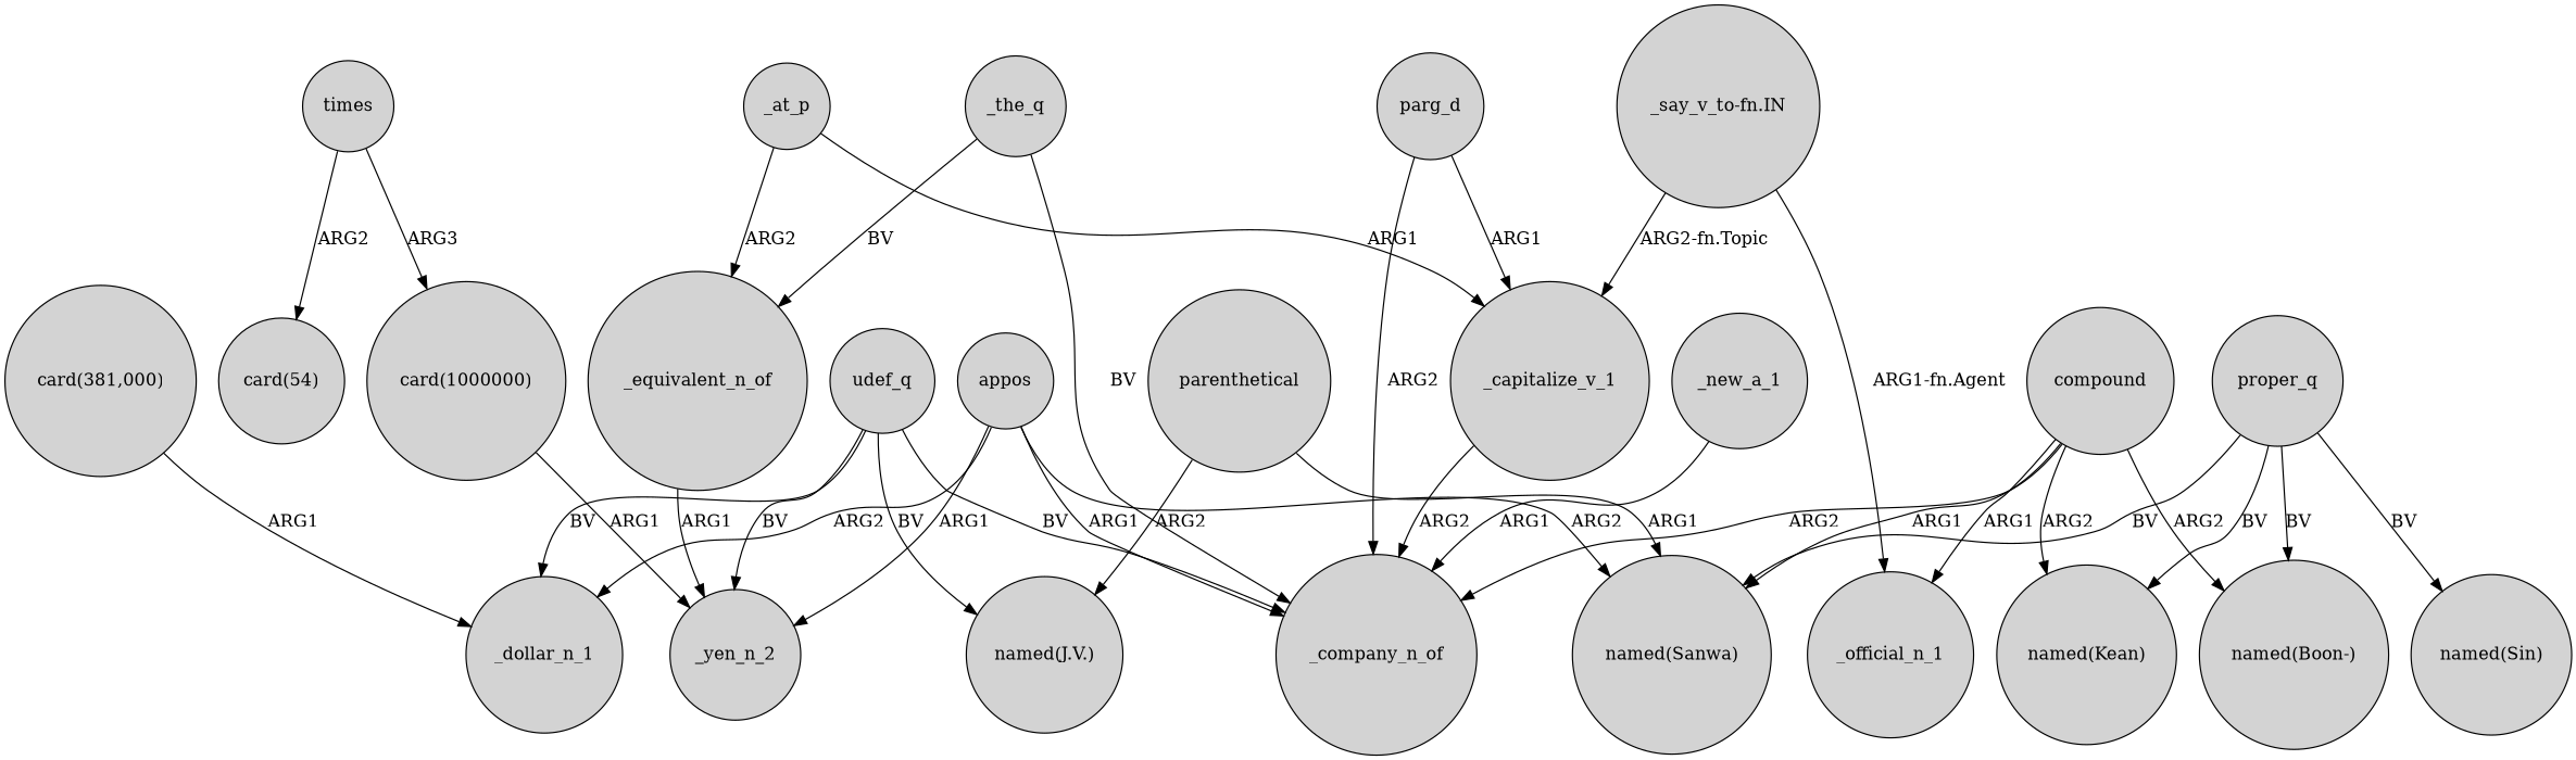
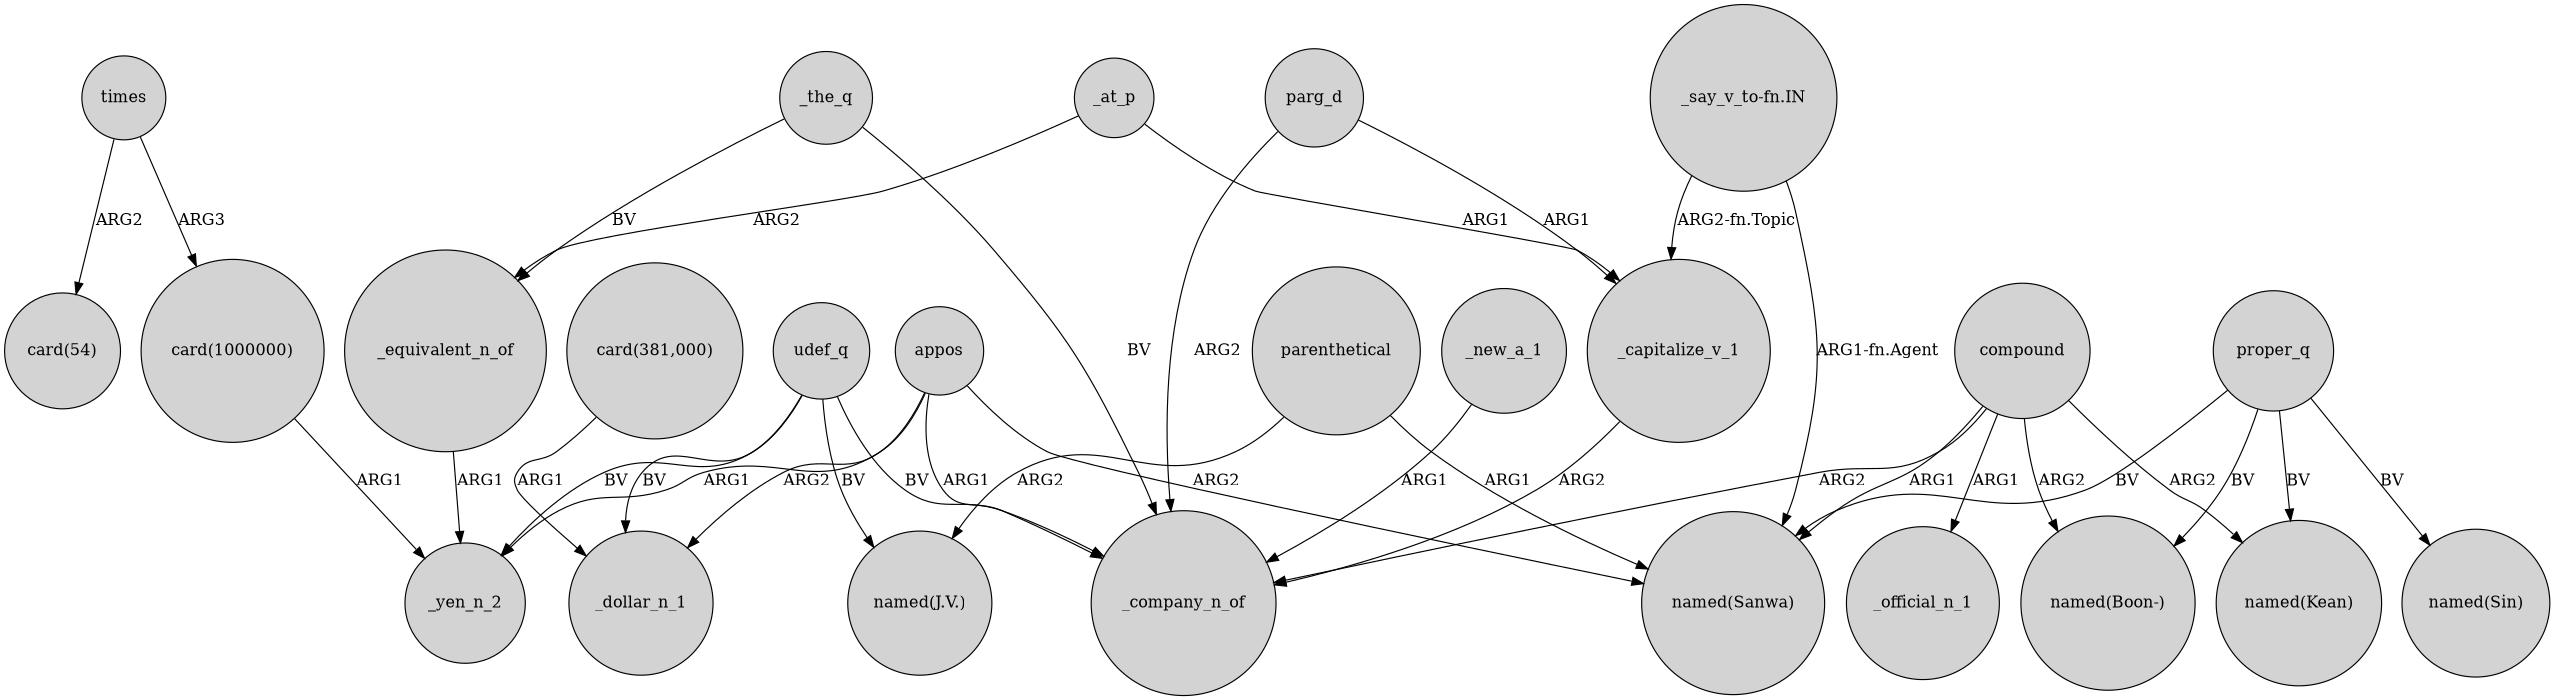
  digraph {
    node [shape=circle style=filled]
    parenthetical
    "named(J.V.)"
    "named(Sanwa)"
    appos
    _dollar_n_1
    _yen_n_2
    _company_n_of
    "card(1000000)"
    _at_p
    _capitalize_v_1
    _equivalent_n_of
    udef_q
    "_say_v_to-fn.IN"
    _official_n_1
    parg_d
    "card(381,000)"
    compound
    "named(Kean)"
    "named(Boon-)"
    _the_q
    times
    "card(54)"
    proper_q
    "named(Sin)"
    _new_a_1
    parenthetical -> "named(J.V.)" [label=ARG2]
    parenthetical -> "named(Sanwa)" [label=ARG1]
    appos -> "named(Sanwa)" [label=ARG2]
    appos -> _dollar_n_1 [label=ARG2]
    appos -> _yen_n_2 [label=ARG1]
    appos -> _company_n_of [label=ARG1]
    "card(1000000)" -> _yen_n_2 [label=ARG1]
    _at_p -> _capitalize_v_1 [label=ARG1]
    _at_p -> _equivalent_n_of [label=ARG2]
    _capitalize_v_1 -> _company_n_of [label=ARG2]
    _equivalent_n_of -> _yen_n_2 [label=ARG1]
    udef_q -> "named(J.V.)" [label=BV]
    udef_q -> _dollar_n_1 [label=BV]
    udef_q -> _yen_n_2 [label=BV]
    udef_q -> _company_n_of [label=BV]
    "_say_v_to-fn.IN" -> _capitalize_v_1 [label="ARG2-fn.Topic"]
-   "_say_v_to-fn.IN" -> _official_n_1 [label="ARG1-fn.Agent"]
+   "_say_v_to-fn.IN" -> "named(Sanwa)" [label="ARG1-fn.Agent"]
    parg_d -> _company_n_of [label=ARG2]
    parg_d -> _capitalize_v_1 [label=ARG1]
    "card(381,000)" -> _dollar_n_1 [label=ARG1]
    compound -> "named(Sanwa)" [label=ARG1]
    compound -> _company_n_of [label=ARG2]
    compound -> _official_n_1 [label=ARG1]
    compound -> "named(Kean)" [label=ARG2]
    compound -> "named(Boon-)" [label=ARG2]
    _the_q -> _company_n_of [label=BV]
    _the_q -> _equivalent_n_of [label=BV]
    times -> "card(1000000)" [label=ARG3]
    times -> "card(54)" [label=ARG2]
    proper_q -> "named(Sanwa)" [label=BV]
    proper_q -> "named(Kean)" [label=BV]
    proper_q -> "named(Boon-)" [label=BV]
    proper_q -> "named(Sin)" [label=BV]
    _new_a_1 -> _company_n_of [label=ARG1]
  }
